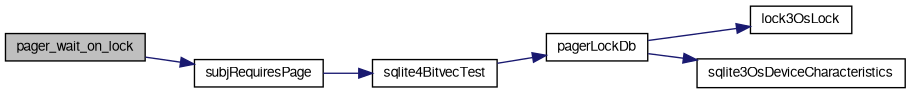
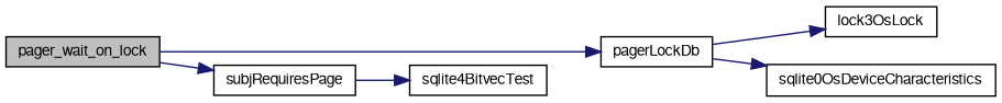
  digraph {
    rankdir=LR
    node [color=black fillcolor=white fontname=FreeSans fontsize=10 shape=record style=filled]
    edge [color=midnightblue fontname=FreeSans fontsize=10 labelfontname=FreeSans labelfontsize=10 style=solid]
    n1 [fillcolor=grey75 fontcolor=black height=0.2 label=pager_wait_on_lock width=0.4]
    n2 [height=0.2 label=pagerLockDb width=0.4]
    n3 [height=0.2 label=subjRequiresPage width=0.4]
    n4 [height=0.2 label=lock3OsLock width=0.4]
-   n5 [height=0.2 label=sqlite3OsDeviceCharacteristics width=0.4]
+   n5 [height=0.2 label=sqlite0OsDeviceCharacteristics width=0.4]
    n6 [height=0.2 label=sqlite4BitvecTest width=0.4]
-   n6 -> n2
+   n1 -> n2
    n1 -> n3
    n2 -> n4
    n2 -> n5
    n3 -> n6
  }
